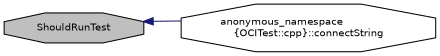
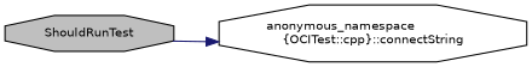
  digraph {
    rankdir=LR
    node [color=black fontname=Helvetica fontsize=10 shape=octagon style=filled]
    n1 [fillcolor=grey75 fontcolor=black height=0.2 label=ShouldRunTest width=0.4]
    n2 [fillcolor=white height=0.2 label="anonymous_namespace\l\{OCITest::cpp\}::connectString" width=0.4]
-   n2 -> n1 [color=midnightblue fontname=Helvetica fontsize=10 labelfontname=Helvetica labelfontsize=10 style=solid]
+   n1 -> n2 [color=midnightblue fontname=Helvetica fontsize=10 labelfontname=Helvetica labelfontsize=10 style=solid]
  }
